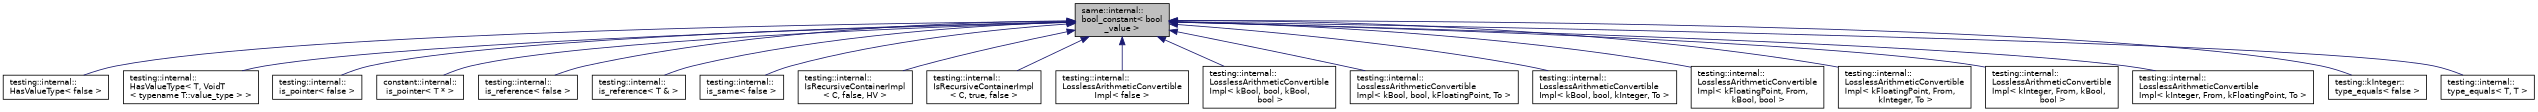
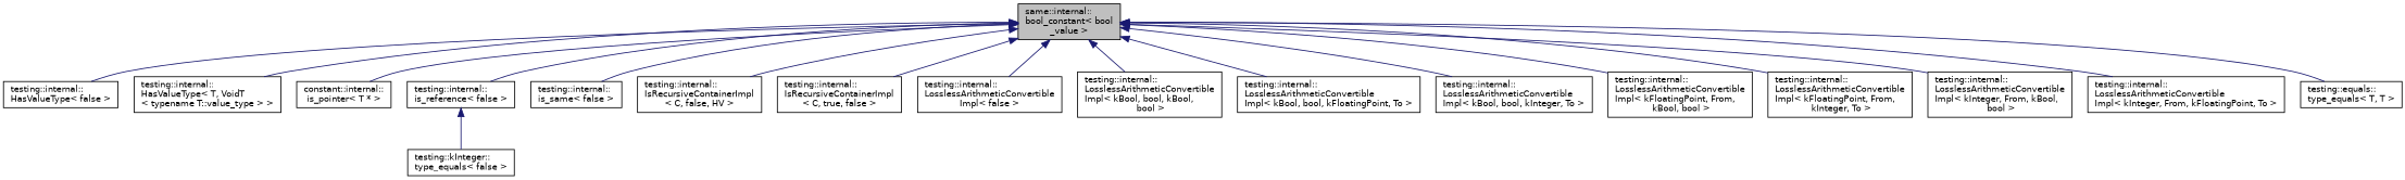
  digraph {
    rankdir=TB
    node [color=black fillcolor=white fontname=Helvetica fontsize=10 shape=record style=filled]
    edge [color=midnightblue dir=back fontname=Helvetica fontsize=10 labelfontname=Helvetica labelfontsize=10 style=solid]
    n1 [fillcolor=grey75 fontcolor=black height=0.2 label="same::internal::\lbool_constant\< bool\l_value \>" width=0.4]
    n2 [height=0.2 label="testing::internal::\lHasValueType\< false \>" width=0.4]
    n3 [height=0.2 label="testing::internal::\lHasValueType\< T, VoidT\l\< typename T::value_type \> \>" width=0.4]
-   n4 [height=0.2 label="testing::internal::\lis_pointer\< false \>" width=0.4]
    n5 [height=0.2 label="constant::internal::\lis_pointer\< T * \>" width=0.4]
    n6 [height=0.2 label="testing::internal::\lis_reference\< false \>" width=0.4]
-   n7 [height=0.2 label="testing::internal::\lis_reference\< T & \>" width=0.4]
    n8 [height=0.2 label="testing::internal::\lis_same\< false \>" width=0.4]
    n9 [height=0.2 label="testing::internal::\lIsRecursiveContainerImpl\l\< C, false, HV \>" width=0.4]
    n10 [height=0.2 label="testing::internal::\lIsRecursiveContainerImpl\l\< C, true, false \>" width=0.4]
    n11 [height=0.2 label="testing::internal::\lLosslessArithmeticConvertible\lImpl\< false \>" width=0.4]
    n12 [height=0.2 label="testing::internal::\lLosslessArithmeticConvertible\lImpl\< kBool, bool, kBool,\l bool \>" width=0.4]
    n13 [height=0.2 label="testing::internal::\lLosslessArithmeticConvertible\lImpl\< kBool, bool, kFloatingPoint, To \>" width=0.4]
    n14 [height=0.2 label="testing::internal::\lLosslessArithmeticConvertible\lImpl\< kBool, bool, kInteger, To \>" width=0.4]
    n15 [height=0.2 label="testing::internal::\lLosslessArithmeticConvertible\lImpl\< kFloatingPoint, From,\l kBool, bool \>" width=0.4]
    n16 [height=0.2 label="testing::internal::\lLosslessArithmeticConvertible\lImpl\< kFloatingPoint, From,\l kInteger, To \>" width=0.4]
    n17 [height=0.2 label="testing::internal::\lLosslessArithmeticConvertible\lImpl\< kInteger, From, kBool,\l bool \>" width=0.4]
    n18 [height=0.2 label="testing::internal::\lLosslessArithmeticConvertible\lImpl\< kInteger, From, kFloatingPoint, To \>" width=0.4]
    n19 [height=0.2 label="testing::kInteger::\ltype_equals\< false \>" width=0.4]
-   n20 [height=0.2 label="testing::internal::\ltype_equals\< T, T \>" width=0.4]
+   n20 [height=0.2 label="testing::equals::\ltype_equals\< T, T \>" width=0.4]
    n1 -> n2
    n1 -> n3
-   n1 -> n4
    n1 -> n5
    n1 -> n6
-   n1 -> n7
    n1 -> n8
    n1 -> n9
    n1 -> n10
    n1 -> n11
    n1 -> n12
    n1 -> n13
    n1 -> n14
    n1 -> n15
    n1 -> n16
    n1 -> n17
    n1 -> n18
-   n1 -> n19
+   n6 -> n19
    n1 -> n20
  }
